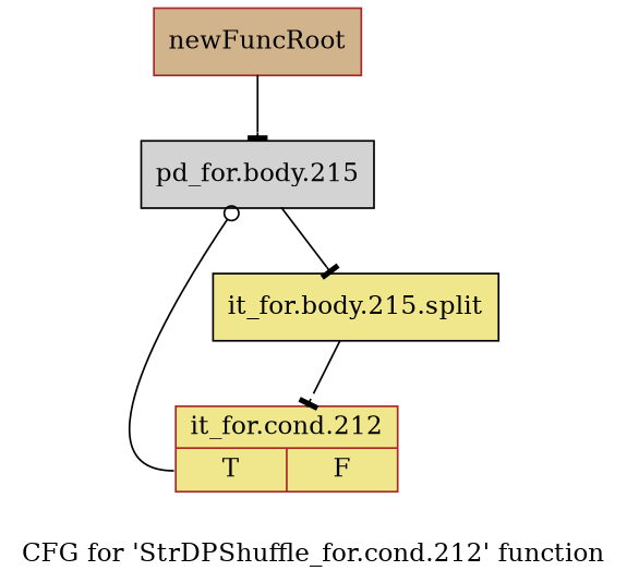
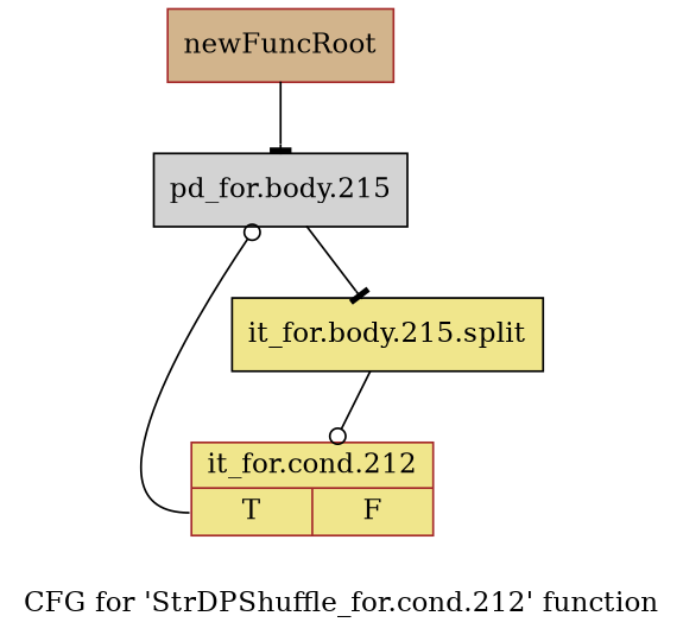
  digraph {
    label="CFG for 'StrDPShuffle_for.cond.212' function"
    node [color=brown fillcolor=khaki shape=record style=filled]
    edge [arrowhead=tee]
    n1 [fillcolor=tan label="{newFuncRoot}"]
    n2 [color=black fillcolor=lightgrey label="{pd_for.body.215}"]
    n3 [label="{it_for.cond.212|{<s0>T|<s1>F}}"]
    n4 [color=black label="{it_for.body.215.split}"]
    n1 -> n2
    n2 -> n4
    n3 -> n2 [arrowhead=odot tailport=s0]
-   n4 -> n3
+   n4 -> n3 [arrowhead=odot]
  }
